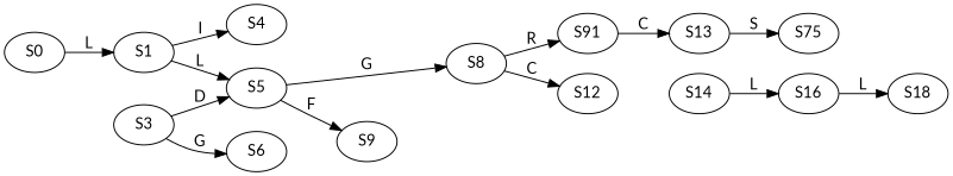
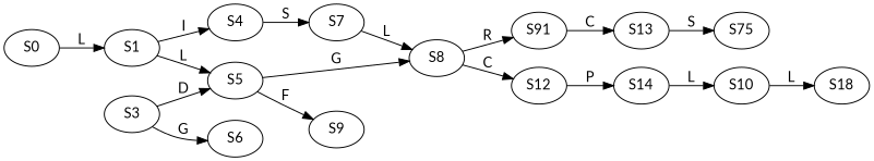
  strict digraph {
    fontname=Lato
    rankdir=LR
    node [fontname=Lato]
    edge [fontname=Lato]
    S0
    S1
    S4
    S5
    S3
    S6
+   S7
    S8
    S9
    n10 [label=S91]
    S12
    S13
    S14
    n14 [label=S75]
-   S16
+   S16 [label=S10]
    S18
    S0 -> S1 [label=L]
    S1 -> S4 [label=I]
    S1 -> S5 [label=L]
+   S4 -> S7 [label=S]
    S5 -> S8 [label=G]
    S5 -> S9 [label=F]
    S3 -> S5 [label=D]
    S3 -> S6 [label=G]
+   S7 -> S8 [label=L]
    S8 -> n10 [label=R]
    S8 -> S12 [label=C]
    n10 -> S13 [label=C]
+   S12 -> S14 [label=P]
    S13 -> n14 [label=S]
    S14 -> S16 [label=L]
    S16 -> S18 [label=L]
  }
